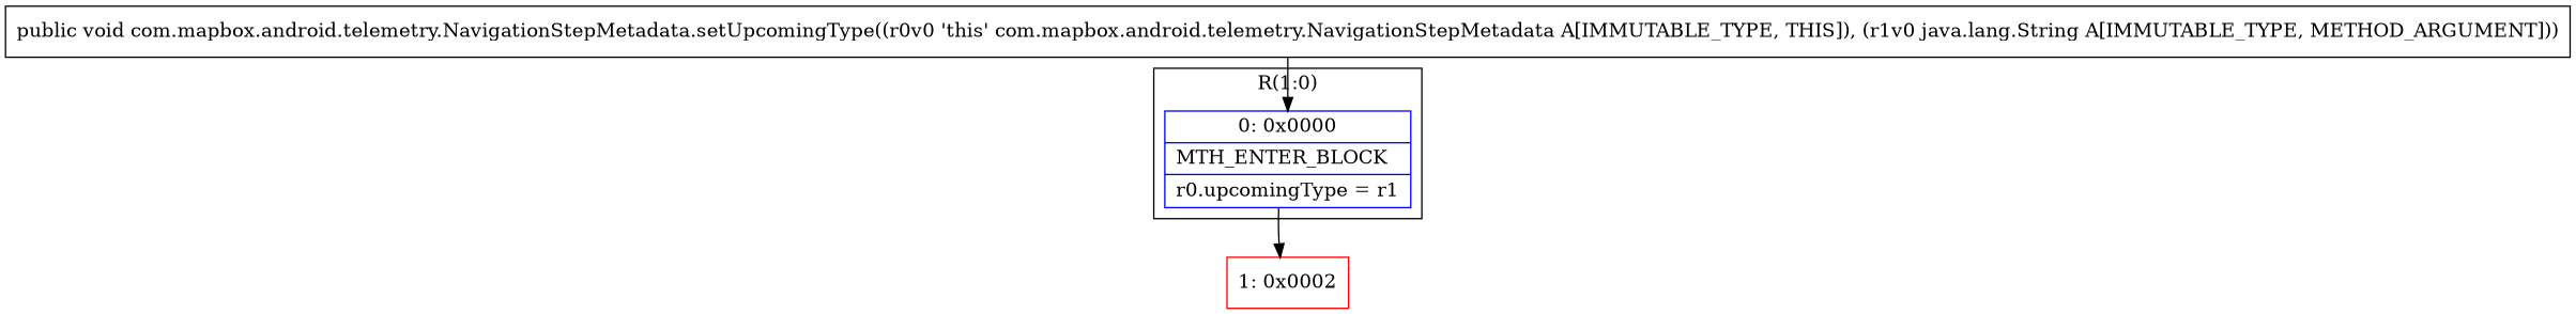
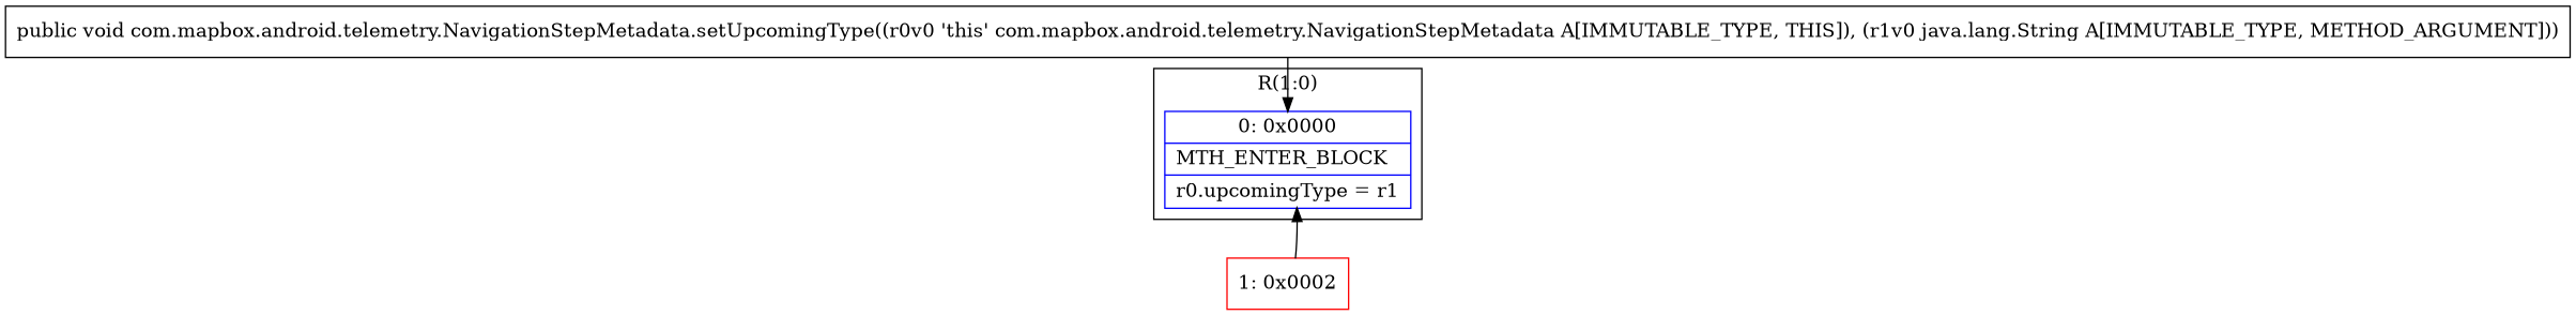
  digraph {
    node [shape=record]
    n1 [color=blue label="{0\:\ 0x0000|MTH_ENTER_BLOCK\l|r0.upcomingType = r1\l}"]
    n2 [color=red label="{1\:\ 0x0002}"]
    n3 [label="{public void com.mapbox.android.telemetry.NavigationStepMetadata.setUpcomingType((r0v0 'this' com.mapbox.android.telemetry.NavigationStepMetadata A[IMMUTABLE_TYPE, THIS]), (r1v0 java.lang.String A[IMMUTABLE_TYPE, METHOD_ARGUMENT])) }"]
    subgraph cluster_1 {
      label="R(1:0)"
      n1
    }
-   n1 -> n2
+   n2 -> n1
    n3 -> n1
  }
